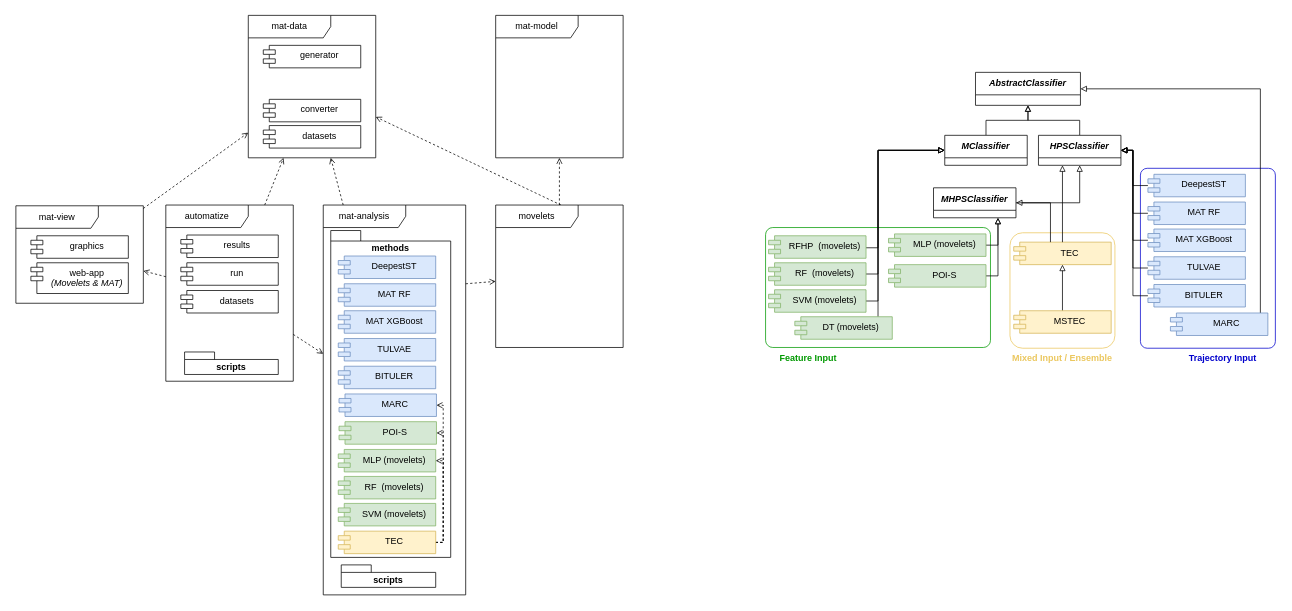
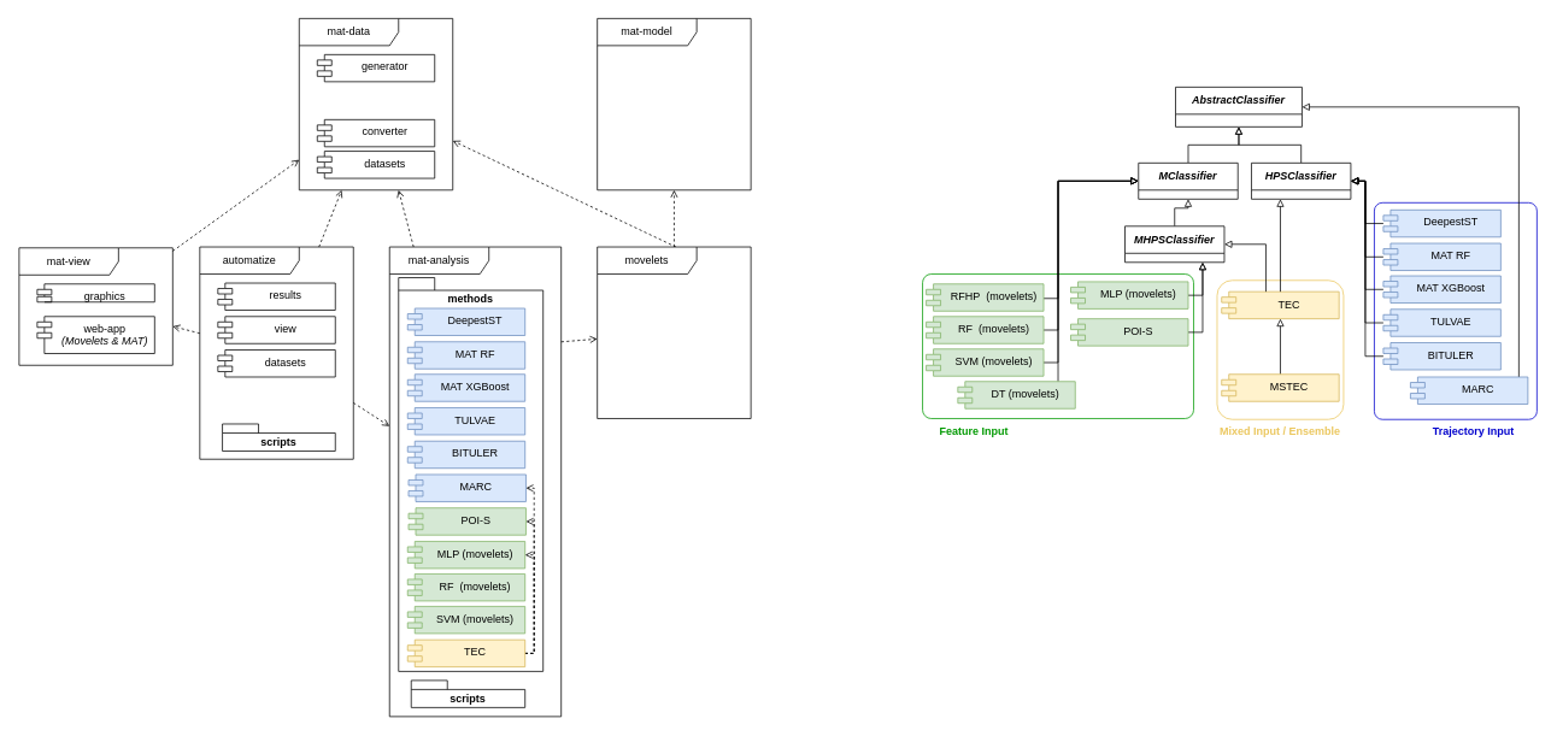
  <mxCell id="0" />
  <mxCell id="1" parent="0" />
  <mxCell id="2" value="&lt;h4&gt;Trajectory Input&lt;/h4&gt;" style="rounded=1;whiteSpace=wrap;html=1;fillColor=none;verticalAlign=top;labelPosition=right;verticalLabelPosition=bottom;align=left;spacing=-15;spacingTop=0;spacingLeft=-100;spacingRight=0;fontColor=#0000CC;labelBorderColor=none;strokeColor=#0000CC;arcSize=5;" parent="1" vertex="1"><mxGeometry x="1520" y="224" width="180" height="240" as="geometry" /></mxCell>
  <mxCell id="3" value="&lt;h4&gt;Mixed Input / Ensemble&lt;/h4&gt;" style="rounded=1;whiteSpace=wrap;html=1;fillColor=none;verticalAlign=top;labelPosition=center;verticalLabelPosition=bottom;align=center;spacing=-15;spacingTop=1;spacingLeft=0;spacingRight=0;fontColor=#EBC75E;labelBorderColor=none;strokeColor=#EBC75E;arcSize=12;" parent="1" vertex="1"><mxGeometry x="1346" y="310" width="140" height="154" as="geometry" /></mxCell>
  <mxCell id="4" value="&lt;h4&gt;Feature Input&lt;/h4&gt;" style="rounded=1;whiteSpace=wrap;html=1;fillColor=none;verticalAlign=top;labelPosition=left;verticalLabelPosition=bottom;align=right;spacing=-15;spacingTop=1;spacingLeft=0;spacingRight=-80;fontColor=#009900;labelBorderColor=none;strokeColor=#009900;arcSize=6;" parent="1" vertex="1"><mxGeometry x="1020" y="303" width="300" height="160" as="geometry" /></mxCell>
  <mxCell id="5" value="methods" style="shape=folder;fontStyle=1;spacingTop=10;tabWidth=40;tabHeight=14;tabPosition=left;html=1;whiteSpace=wrap;horizontal=1;verticalAlign=top;fillColor=none;" parent="1" vertex="1"><mxGeometry x="440" y="307" width="160" height="436" as="geometry" /></mxCell>
  <mxCell id="6" value="mat-data" style="shape=umlFrame;whiteSpace=wrap;html=1;pointerEvents=0;width=110;height=30;" parent="1" vertex="1"><mxGeometry x="330" y="20" width="170" height="190" as="geometry" /></mxCell>
  <mxCell id="7" value="generator" style="shape=module;align=left;spacingLeft=20;align=center;verticalAlign=top;whiteSpace=wrap;html=1;jettyWidth=16;jettyHeight=6;" parent="1" vertex="1"><mxGeometry x="350" y="60" width="130" height="30" as="geometry" /></mxCell>
  <mxCell id="8" value="mat-view" style="shape=umlFrame;whiteSpace=wrap;html=1;pointerEvents=0;width=110;height=30;" parent="1" vertex="1"><mxGeometry x="20" y="274" width="170" height="130" as="geometry" /></mxCell>
  <mxCell id="9" value="web-app &lt;br&gt;&lt;i&gt;(Movelets &amp;amp; MAT)&lt;/i&gt;" style="shape=module;align=left;spacingLeft=20;align=center;verticalAlign=top;whiteSpace=wrap;html=1;jettyWidth=16;jettyHeight=6;" parent="1" vertex="1"><mxGeometry x="40" y="350" width="130" height="41" as="geometry" /></mxCell>
- <mxCell id="10" value="graphics" style="shape=module;align=left;spacingLeft=20;align=center;verticalAlign=top;whiteSpace=wrap;html=1;jettyWidth=16;jettyHeight=6;" parent="1" vertex="1"><mxGeometry x="40" y="314" width="130" height="30" as="geometry" /></mxCell>
+ <mxCell id="10" value="graphics" style="shape=module;align=left;spacingLeft=20;align=center;verticalAlign=top;whiteSpace=wrap;html=1;jettyWidth=16;jettyHeight=6;" parent="1" vertex="1"><mxGeometry x="40" y="314" width="130" height="20" as="geometry" /></mxCell>
  <mxCell id="11" style="rounded=0;orthogonalLoop=1;jettySize=auto;html=1;endArrow=open;dashed=1;endFill=0;exitX=0.512;exitY=0;exitDx=0;exitDy=0;exitPerimeter=0;" parent="1" source="13" target="6" edge="1"><mxGeometry relative="1" as="geometry" /></mxCell>
  <mxCell id="12" style="edgeStyle=orthogonalEdgeStyle;rounded=0;orthogonalLoop=1;jettySize=auto;html=1;dashed=1;strokeColor=default;align=center;verticalAlign=middle;fontFamily=Helvetica;fontSize=11;fontColor=default;labelBackgroundColor=default;endArrow=open;endFill=0;" edge="1" parent="1" source="13" target="79"><mxGeometry relative="1" as="geometry" /></mxCell>
  <mxCell id="13" value="movelets" style="shape=umlFrame;whiteSpace=wrap;html=1;pointerEvents=0;width=110;height=30;" parent="1" vertex="1"><mxGeometry x="660" y="273" width="170" height="190" as="geometry" /></mxCell>
  <mxCell id="14" value="MLP (movelets)" style="shape=module;align=left;spacingLeft=20;align=center;verticalAlign=top;whiteSpace=wrap;html=1;jettyWidth=16;jettyHeight=6;fillColor=#d5e8d4;strokeColor=#82b366;" parent="1" vertex="1"><mxGeometry x="450" y="599" width="130" height="30" as="geometry" /></mxCell>
  <mxCell id="15" style="edgeStyle=orthogonalEdgeStyle;rounded=0;orthogonalLoop=1;jettySize=auto;html=1;entryX=1;entryY=0.5;entryDx=0;entryDy=0;endArrow=open;dashed=1;endFill=0;" parent="1" source="18" target="30" edge="1"><mxGeometry relative="1" as="geometry"><Array as="points"><mxPoint x="590" y="723" /><mxPoint x="590" y="540" /></Array></mxGeometry></mxCell>
  <mxCell id="16" style="edgeStyle=orthogonalEdgeStyle;rounded=0;orthogonalLoop=1;jettySize=auto;html=1;entryX=1;entryY=0.5;entryDx=0;entryDy=0;endArrow=open;dashed=1;endFill=0;" parent="1" source="18" target="29" edge="1"><mxGeometry relative="1" as="geometry"><Array as="points"><mxPoint x="590" y="723" /><mxPoint x="590" y="577" /></Array></mxGeometry></mxCell>
  <mxCell id="17" style="edgeStyle=orthogonalEdgeStyle;rounded=0;orthogonalLoop=1;jettySize=auto;html=1;entryX=1;entryY=0.5;entryDx=0;entryDy=0;endArrow=open;dashed=1;endFill=0;" parent="1" source="18" target="14" edge="1"><mxGeometry relative="1" as="geometry"><Array as="points"><mxPoint x="590" y="723" /><mxPoint x="590" y="614" /></Array></mxGeometry></mxCell>
  <mxCell id="18" value="TEC" style="shape=module;align=left;spacingLeft=20;align=center;verticalAlign=top;whiteSpace=wrap;html=1;jettyWidth=16;jettyHeight=6;fillColor=#fff2cc;strokeColor=#d6b656;" parent="1" vertex="1"><mxGeometry x="450" y="708" width="130" height="30" as="geometry" /></mxCell>
  <mxCell id="19" style="rounded=0;orthogonalLoop=1;jettySize=auto;html=1;dashed=1;endArrow=open;endFill=0;" parent="1" source="22" target="6" edge="1"><mxGeometry relative="1" as="geometry" /></mxCell>
  <mxCell id="20" style="rounded=0;orthogonalLoop=1;jettySize=auto;html=1;endArrow=open;dashed=1;endFill=0;" parent="1" source="22" target="8" edge="1"><mxGeometry relative="1" as="geometry" /></mxCell>
  <mxCell id="21" style="rounded=0;orthogonalLoop=1;jettySize=auto;html=1;endArrow=open;dashed=1;endFill=0;" parent="1" source="22" target="28" edge="1"><mxGeometry relative="1" as="geometry" /></mxCell>
  <mxCell id="22" value="automatize" style="shape=umlFrame;whiteSpace=wrap;html=1;pointerEvents=0;width=110;height=30;" parent="1" vertex="1"><mxGeometry x="220" y="273" width="170" height="235" as="geometry" /></mxCell>
- <mxCell id="23" value="run" style="shape=module;align=left;spacingLeft=20;align=center;verticalAlign=top;whiteSpace=wrap;html=1;jettyWidth=16;jettyHeight=6;" parent="1" vertex="1"><mxGeometry x="240" y="350" width="130" height="30" as="geometry" /></mxCell>
+ <mxCell id="23" value="view" style="shape=module;align=left;spacingLeft=20;align=center;verticalAlign=top;whiteSpace=wrap;html=1;jettyWidth=16;jettyHeight=6;" parent="1" vertex="1"><mxGeometry x="240" y="350" width="130" height="30" as="geometry" /></mxCell>
  <mxCell id="24" value="results" style="shape=module;align=left;spacingLeft=20;align=center;verticalAlign=top;whiteSpace=wrap;html=1;jettyWidth=16;jettyHeight=6;" parent="1" vertex="1"><mxGeometry x="240" y="313" width="130" height="30" as="geometry" /></mxCell>
  <mxCell id="25" value="datasets" style="shape=module;align=left;spacingLeft=20;align=center;verticalAlign=top;whiteSpace=wrap;html=1;jettyWidth=16;jettyHeight=6;" parent="1" vertex="1"><mxGeometry x="240" y="387" width="130" height="30" as="geometry" /></mxCell>
  <mxCell id="26" style="rounded=0;orthogonalLoop=1;jettySize=auto;html=1;endArrow=open;dashed=1;endFill=0;exitX=1;exitY=0.202;exitDx=0;exitDy=0;exitPerimeter=0;" parent="1" source="28" target="13" edge="1"><mxGeometry relative="1" as="geometry"><mxPoint x="640" y="362.125" as="sourcePoint" /><mxPoint x="682.705" y="297" as="targetPoint" /></mxGeometry></mxCell>
  <mxCell id="27" style="rounded=0;orthogonalLoop=1;jettySize=auto;html=1;endArrow=open;dashed=1;endFill=0;" parent="1" source="28" target="6" edge="1"><mxGeometry relative="1" as="geometry" /></mxCell>
  <mxCell id="28" value="mat-analysis" style="shape=umlFrame;whiteSpace=wrap;html=1;pointerEvents=0;width=110;height=30;" parent="1" vertex="1"><mxGeometry x="430" y="273" width="190" height="520" as="geometry" /></mxCell>
  <mxCell id="29" value="POI-S" style="shape=module;align=left;spacingLeft=20;align=center;verticalAlign=top;whiteSpace=wrap;html=1;jettyWidth=16;jettyHeight=6;fillColor=#d5e8d4;strokeColor=#82b366;" parent="1" vertex="1"><mxGeometry x="451" y="562" width="130" height="30" as="geometry" /></mxCell>
  <mxCell id="30" value="MARC" style="shape=module;align=left;spacingLeft=20;align=center;verticalAlign=top;whiteSpace=wrap;html=1;jettyWidth=16;jettyHeight=6;fillColor=#dae8fc;strokeColor=#6c8ebf;" parent="1" vertex="1"><mxGeometry x="451" y="525" width="130" height="30" as="geometry" /></mxCell>
  <mxCell id="31" value="RF&amp;nbsp; (movelets)" style="shape=module;align=left;spacingLeft=20;align=center;verticalAlign=top;whiteSpace=wrap;html=1;jettyWidth=16;jettyHeight=6;fillColor=#d5e8d4;strokeColor=#82b366;" parent="1" vertex="1"><mxGeometry x="450" y="635" width="130" height="30" as="geometry" /></mxCell>
  <mxCell id="32" value="SVM&amp;nbsp;(movelets)" style="shape=module;align=left;spacingLeft=20;align=center;verticalAlign=top;whiteSpace=wrap;html=1;jettyWidth=16;jettyHeight=6;fillColor=#d5e8d4;strokeColor=#82b366;" parent="1" vertex="1"><mxGeometry x="450" y="671" width="130" height="30" as="geometry" /></mxCell>
  <mxCell id="33" value="DeepestST" style="shape=module;align=left;spacingLeft=20;align=center;verticalAlign=top;whiteSpace=wrap;html=1;jettyWidth=16;jettyHeight=6;fillColor=#dae8fc;strokeColor=#6c8ebf;" parent="1" vertex="1"><mxGeometry x="450" y="341" width="130" height="30" as="geometry" /></mxCell>
  <mxCell id="34" value="MAT RF" style="shape=module;align=left;spacingLeft=20;align=center;verticalAlign=top;whiteSpace=wrap;html=1;jettyWidth=16;jettyHeight=6;fillColor=#dae8fc;strokeColor=#6c8ebf;" parent="1" vertex="1"><mxGeometry x="450" y="378" width="130" height="30" as="geometry" /></mxCell>
  <mxCell id="35" value="MAT XGBoost" style="shape=module;align=left;spacingLeft=20;align=center;verticalAlign=top;whiteSpace=wrap;html=1;jettyWidth=16;jettyHeight=6;fillColor=#dae8fc;strokeColor=#6c8ebf;" parent="1" vertex="1"><mxGeometry x="450" y="414" width="130" height="30" as="geometry" /></mxCell>
  <mxCell id="36" value="TULVAE" style="shape=module;align=left;spacingLeft=20;align=center;verticalAlign=top;whiteSpace=wrap;html=1;jettyWidth=16;jettyHeight=6;fillColor=#dae8fc;strokeColor=#6c8ebf;" parent="1" vertex="1"><mxGeometry x="450" y="451" width="130" height="30" as="geometry" /></mxCell>
  <mxCell id="37" value="BITULER" style="shape=module;align=left;spacingLeft=20;align=center;verticalAlign=top;whiteSpace=wrap;html=1;jettyWidth=16;jettyHeight=6;fillColor=#dae8fc;strokeColor=#6c8ebf;" parent="1" vertex="1"><mxGeometry x="450" y="488" width="130" height="30" as="geometry" /></mxCell>
  <mxCell id="38" value="converter" style="shape=module;align=left;spacingLeft=20;align=center;verticalAlign=top;whiteSpace=wrap;html=1;jettyWidth=16;jettyHeight=6;" parent="1" vertex="1"><mxGeometry x="350" y="132" width="130" height="30" as="geometry" /></mxCell>
  <mxCell id="39" value="datasets" style="shape=module;align=left;spacingLeft=20;align=center;verticalAlign=top;whiteSpace=wrap;html=1;jettyWidth=16;jettyHeight=6;" parent="1" vertex="1"><mxGeometry x="350" y="167" width="130" height="30" as="geometry" /></mxCell>
  <mxCell id="40" style="rounded=0;orthogonalLoop=1;jettySize=auto;html=1;endArrow=open;dashed=1;endFill=0;" parent="1" source="8" target="6" edge="1"><mxGeometry relative="1" as="geometry" /></mxCell>
  <mxCell id="41" value="scripts" style="shape=folder;fontStyle=1;spacingTop=10;tabWidth=40;tabHeight=10;tabPosition=left;html=1;whiteSpace=wrap;" parent="1" vertex="1"><mxGeometry x="454" y="753" width="126" height="30" as="geometry" /></mxCell>
  <mxCell id="42" value="scripts" style="shape=folder;fontStyle=1;spacingTop=10;tabWidth=40;tabHeight=10;tabPosition=left;html=1;whiteSpace=wrap;" parent="1" vertex="1"><mxGeometry x="245" y="469" width="125" height="30" as="geometry" /></mxCell>
  <mxCell id="43" style="edgeStyle=orthogonalEdgeStyle;rounded=0;orthogonalLoop=1;jettySize=auto;html=1;endArrow=block;endFill=0;" parent="1" source="44" target="68" edge="1"><mxGeometry relative="1" as="geometry"><Array as="points"><mxPoint x="1330" y="327" /></Array></mxGeometry></mxCell>
  <mxCell id="44" value="MLP (movelets)" style="shape=module;align=left;spacingLeft=20;align=center;verticalAlign=top;whiteSpace=wrap;html=1;jettyWidth=16;jettyHeight=6;fillColor=#d5e8d4;strokeColor=#82b366;" parent="1" vertex="1"><mxGeometry x="1184" y="311.5" width="130" height="30" as="geometry" /></mxCell>
  <mxCell id="45" value="TEC" style="shape=module;align=left;spacingLeft=20;align=center;verticalAlign=top;whiteSpace=wrap;html=1;jettyWidth=16;jettyHeight=6;fillColor=#fff2cc;strokeColor=#d6b656;" parent="1" vertex="1"><mxGeometry x="1351" y="322.5" width="130" height="30" as="geometry" /></mxCell>
  <mxCell id="46" style="edgeStyle=orthogonalEdgeStyle;rounded=0;orthogonalLoop=1;jettySize=auto;html=1;endArrow=block;endFill=0;" parent="1" source="47" target="68" edge="1"><mxGeometry relative="1" as="geometry"><Array as="points"><mxPoint x="1330" y="368" /></Array></mxGeometry></mxCell>
  <mxCell id="47" value="POI-S" style="shape=module;align=left;spacingLeft=20;align=center;verticalAlign=top;whiteSpace=wrap;html=1;jettyWidth=16;jettyHeight=6;fillColor=#d5e8d4;strokeColor=#82b366;" parent="1" vertex="1"><mxGeometry x="1184" y="352.5" width="130" height="30" as="geometry" /></mxCell>
  <mxCell id="48" style="edgeStyle=orthogonalEdgeStyle;rounded=0;orthogonalLoop=1;jettySize=auto;html=1;endArrow=block;endFill=0;" parent="1" source="49" target="69" edge="1"><mxGeometry relative="1" as="geometry"><Array as="points"><mxPoint x="1680" y="118" /></Array></mxGeometry></mxCell>
  <mxCell id="49" value="MARC" style="shape=module;align=left;spacingLeft=20;align=center;verticalAlign=top;whiteSpace=wrap;html=1;jettyWidth=16;jettyHeight=6;fillColor=#dae8fc;strokeColor=#6c8ebf;" parent="1" vertex="1"><mxGeometry x="1560" y="417" width="130" height="30" as="geometry" /></mxCell>
  <mxCell id="50" style="edgeStyle=orthogonalEdgeStyle;rounded=0;orthogonalLoop=1;jettySize=auto;html=1;entryX=0;entryY=0.5;entryDx=0;entryDy=0;endArrow=block;endFill=0;" parent="1" source="51" target="66" edge="1"><mxGeometry relative="1" as="geometry"><Array as="points"><mxPoint x="1170" y="330" /><mxPoint x="1170" y="200" /></Array></mxGeometry></mxCell>
  <mxCell id="51" value="RFHP&amp;nbsp; (movelets)" style="shape=module;align=left;spacingLeft=20;align=center;verticalAlign=top;whiteSpace=wrap;html=1;jettyWidth=16;jettyHeight=6;fillColor=#d5e8d4;strokeColor=#82b366;" parent="1" vertex="1"><mxGeometry x="1024" y="314" width="130" height="30" as="geometry" /></mxCell>
  <mxCell id="52" style="edgeStyle=orthogonalEdgeStyle;rounded=0;orthogonalLoop=1;jettySize=auto;html=1;endArrow=block;endFill=0;" parent="1" source="74" target="66" edge="1"><mxGeometry relative="1" as="geometry"><Array as="points"><mxPoint x="1170" y="365" /><mxPoint x="1170" y="200" /></Array></mxGeometry></mxCell>
  <mxCell id="53" style="edgeStyle=orthogonalEdgeStyle;rounded=0;orthogonalLoop=1;jettySize=auto;html=1;endArrow=block;endFill=0;" parent="1" source="54" target="66" edge="1"><mxGeometry relative="1" as="geometry"><Array as="points"><mxPoint x="1170" y="401" /><mxPoint x="1170" y="200" /></Array></mxGeometry></mxCell>
  <mxCell id="54" value="SVM&amp;nbsp;(movelets)" style="shape=module;align=left;spacingLeft=20;align=center;verticalAlign=top;whiteSpace=wrap;html=1;jettyWidth=16;jettyHeight=6;fillColor=#d5e8d4;strokeColor=#82b366;" parent="1" vertex="1"><mxGeometry x="1024" y="386" width="130" height="30" as="geometry" /></mxCell>
  <mxCell id="55" style="edgeStyle=orthogonalEdgeStyle;rounded=0;orthogonalLoop=1;jettySize=auto;html=1;endArrow=block;endFill=0;" parent="1" source="56" target="71" edge="1"><mxGeometry relative="1" as="geometry"><Array as="points"><mxPoint x="1510" y="247" /><mxPoint x="1510" y="200" /></Array></mxGeometry></mxCell>
  <mxCell id="56" value="DeepestST" style="shape=module;align=left;spacingLeft=20;align=center;verticalAlign=top;whiteSpace=wrap;html=1;jettyWidth=16;jettyHeight=6;fillColor=#dae8fc;strokeColor=#6c8ebf;" parent="1" vertex="1"><mxGeometry x="1530" y="232" width="130" height="30" as="geometry" /></mxCell>
  <mxCell id="57" style="edgeStyle=orthogonalEdgeStyle;rounded=0;orthogonalLoop=1;jettySize=auto;html=1;endArrow=block;endFill=0;" parent="1" source="58" target="71" edge="1"><mxGeometry relative="1" as="geometry"><Array as="points"><mxPoint x="1510" y="284" /><mxPoint x="1510" y="200" /></Array></mxGeometry></mxCell>
  <mxCell id="58" value="MAT RF" style="shape=module;align=left;spacingLeft=20;align=center;verticalAlign=top;whiteSpace=wrap;html=1;jettyWidth=16;jettyHeight=6;fillColor=#dae8fc;strokeColor=#6c8ebf;" parent="1" vertex="1"><mxGeometry x="1530" y="269" width="130" height="30" as="geometry" /></mxCell>
  <mxCell id="59" style="edgeStyle=orthogonalEdgeStyle;rounded=0;orthogonalLoop=1;jettySize=auto;html=1;endArrow=block;endFill=0;" parent="1" source="60" target="71" edge="1"><mxGeometry relative="1" as="geometry"><Array as="points"><mxPoint x="1510" y="320" /><mxPoint x="1510" y="200" /></Array></mxGeometry></mxCell>
  <mxCell id="60" value="MAT XGBoost" style="shape=module;align=left;spacingLeft=20;align=center;verticalAlign=top;whiteSpace=wrap;html=1;jettyWidth=16;jettyHeight=6;fillColor=#dae8fc;strokeColor=#6c8ebf;" parent="1" vertex="1"><mxGeometry x="1530" y="305" width="130" height="30" as="geometry" /></mxCell>
  <mxCell id="61" style="edgeStyle=orthogonalEdgeStyle;rounded=0;orthogonalLoop=1;jettySize=auto;html=1;endArrow=block;endFill=0;" parent="1" source="62" target="71" edge="1"><mxGeometry relative="1" as="geometry"><Array as="points"><mxPoint x="1510" y="357" /><mxPoint x="1510" y="200" /></Array></mxGeometry></mxCell>
  <mxCell id="62" value="TULVAE" style="shape=module;align=left;spacingLeft=20;align=center;verticalAlign=top;whiteSpace=wrap;html=1;jettyWidth=16;jettyHeight=6;fillColor=#dae8fc;strokeColor=#6c8ebf;" parent="1" vertex="1"><mxGeometry x="1530" y="342" width="130" height="30" as="geometry" /></mxCell>
  <mxCell id="63" style="edgeStyle=orthogonalEdgeStyle;rounded=0;orthogonalLoop=1;jettySize=auto;html=1;endArrow=block;endFill=0;" parent="1" source="64" target="71" edge="1"><mxGeometry relative="1" as="geometry"><Array as="points"><mxPoint x="1510" y="394" /><mxPoint x="1510" y="200" /></Array></mxGeometry></mxCell>
  <mxCell id="64" value="BITULER" style="shape=module;align=left;spacingLeft=20;align=center;verticalAlign=top;whiteSpace=wrap;html=1;jettyWidth=16;jettyHeight=6;fillColor=#dae8fc;strokeColor=#6c8ebf;" parent="1" vertex="1"><mxGeometry x="1530" y="379" width="130" height="30" as="geometry" /></mxCell>
  <mxCell id="65" style="edgeStyle=orthogonalEdgeStyle;rounded=0;orthogonalLoop=1;jettySize=auto;html=1;endArrow=block;endFill=0;" parent="1" source="66" target="69" edge="1"><mxGeometry relative="1" as="geometry" /></mxCell>
  <mxCell id="66" value="MClassifier" style="swimlane;fontStyle=3;childLayout=stackLayout;horizontal=1;startSize=30;horizontalStack=0;resizeParent=1;resizeParentMax=0;resizeLast=0;collapsible=1;marginBottom=0;whiteSpace=wrap;html=1;" parent="1" vertex="1"><mxGeometry x="1259" y="180" width="110" height="40" as="geometry" /></mxCell>
- <mxCell id="67" style="edgeStyle=orthogonalEdgeStyle;rounded=0;orthogonalLoop=1;jettySize=auto;html=1;endArrow=block;endFill=0;" parent="1" source="68" target="71" edge="1"><mxGeometry relative="1" as="geometry" /></mxCell>
+ <mxCell id="67" style="edgeStyle=orthogonalEdgeStyle;rounded=0;orthogonalLoop=1;jettySize=auto;html=1;endArrow=block;endFill=0;" parent="1" source="68" target="66" edge="1"><mxGeometry relative="1" as="geometry" /></mxCell>
  <mxCell id="68" value="MHPSClassifier" style="swimlane;fontStyle=3;childLayout=stackLayout;horizontal=1;startSize=30;horizontalStack=0;resizeParent=1;resizeParentMax=0;resizeLast=0;collapsible=1;marginBottom=0;whiteSpace=wrap;html=1;" parent="1" vertex="1"><mxGeometry x="1244" y="250" width="110" height="40" as="geometry" /></mxCell>
  <mxCell id="69" value="AbstractClassifier" style="swimlane;fontStyle=3;childLayout=stackLayout;horizontal=1;startSize=30;horizontalStack=0;resizeParent=1;resizeParentMax=0;resizeLast=0;collapsible=1;marginBottom=0;whiteSpace=wrap;html=1;" parent="1" vertex="1"><mxGeometry x="1300" y="96" width="140" height="44" as="geometry" /></mxCell>
  <mxCell id="70" style="edgeStyle=orthogonalEdgeStyle;rounded=0;orthogonalLoop=1;jettySize=auto;html=1;endArrow=block;endFill=0;" parent="1" source="71" target="69" edge="1"><mxGeometry relative="1" as="geometry" /></mxCell>
  <mxCell id="71" value="HPSClassifier" style="swimlane;fontStyle=3;childLayout=stackLayout;horizontal=1;startSize=30;horizontalStack=0;resizeParent=1;resizeParentMax=0;resizeLast=0;collapsible=1;marginBottom=0;whiteSpace=wrap;html=1;" parent="1" vertex="1"><mxGeometry x="1384" y="180" width="110" height="40" as="geometry" /></mxCell>
  <mxCell id="72" style="edgeStyle=orthogonalEdgeStyle;rounded=0;orthogonalLoop=1;jettySize=auto;html=1;endArrow=block;endFill=0;" parent="1" source="73" target="66" edge="1"><mxGeometry relative="1" as="geometry"><Array as="points"><mxPoint x="1170" y="437" /><mxPoint x="1170" y="200" /></Array></mxGeometry></mxCell>
  <mxCell id="73" value="DT (movelets)" style="shape=module;align=left;spacingLeft=20;align=center;verticalAlign=top;whiteSpace=wrap;html=1;jettyWidth=16;jettyHeight=6;fillColor=#d5e8d4;strokeColor=#82b366;" parent="1" vertex="1"><mxGeometry x="1059" y="422" width="130" height="30" as="geometry" /></mxCell>
  <mxCell id="74" value="RF&amp;nbsp; (movelets)" style="shape=module;align=left;spacingLeft=20;align=center;verticalAlign=top;whiteSpace=wrap;html=1;jettyWidth=16;jettyHeight=6;fillColor=#d5e8d4;strokeColor=#82b366;" parent="1" vertex="1"><mxGeometry x="1024" y="350" width="130" height="30" as="geometry" /></mxCell>
  <mxCell id="75" style="edgeStyle=orthogonalEdgeStyle;rounded=0;orthogonalLoop=1;jettySize=auto;html=1;endArrow=block;endFill=0;" parent="1" source="45" target="71" edge="1"><mxGeometry relative="1" as="geometry"><Array as="points"><mxPoint x="1440" y="330" /><mxPoint x="1440" y="330" /></Array></mxGeometry></mxCell>
  <mxCell id="76" style="edgeStyle=orthogonalEdgeStyle;rounded=0;orthogonalLoop=1;jettySize=auto;html=1;endArrow=block;endFill=0;" parent="1" source="45" target="68" edge="1"><mxGeometry relative="1" as="geometry"><Array as="points"><mxPoint x="1400" y="270" /></Array></mxGeometry></mxCell>
  <mxCell id="77" style="edgeStyle=orthogonalEdgeStyle;rounded=0;orthogonalLoop=1;jettySize=auto;html=1;endArrow=block;endFill=0;" parent="1" source="78" target="45" edge="1"><mxGeometry relative="1" as="geometry" /></mxCell>
  <mxCell id="78" value="MSTEC" style="shape=module;align=left;spacingLeft=20;align=center;verticalAlign=top;whiteSpace=wrap;html=1;jettyWidth=16;jettyHeight=6;fillColor=#fff2cc;strokeColor=#d6b656;" parent="1" vertex="1"><mxGeometry x="1351" y="414" width="130" height="30" as="geometry" /></mxCell>
  <mxCell id="79" value="mat-model" style="shape=umlFrame;whiteSpace=wrap;html=1;pointerEvents=0;width=110;height=30;" parent="1" vertex="1"><mxGeometry x="660" y="20" width="170" height="190" as="geometry" /></mxCell>
